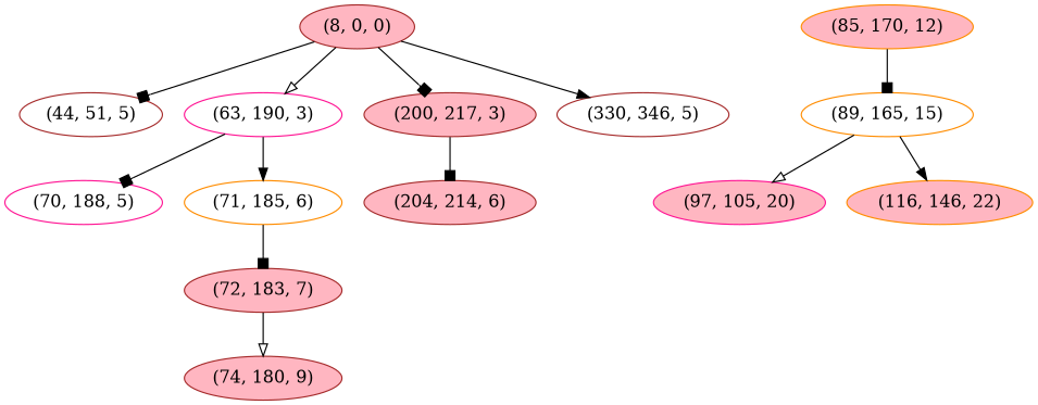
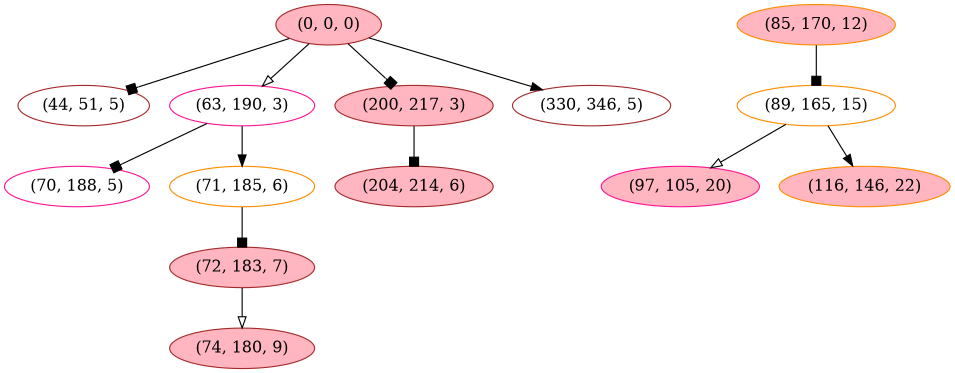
  digraph {
    node [color=brown fillcolor=lightpink style=filled]
    edge [arrowhead=box]
    "(44, 51, 5)" [fillcolor=white]
-   "(0, 0, 0)" [label="(8, 0, 0)"]
+   "(0, 0, 0)"
    "(63, 190, 3)" [color=deeppink fillcolor=white]
    "(200, 217, 3)"
    "(330, 346, 5)" [fillcolor=white]
    "(70, 188, 5)" [color=deeppink fillcolor=white]
    "(71, 185, 6)" [color=darkorange fillcolor=white]
    "(204, 214, 6)"
    "(72, 183, 7)"
    "(74, 180, 9)"
    "(85, 170, 12)" [color=darkorange]
    "(89, 165, 15)" [color=darkorange fillcolor=white]
    "(97, 105, 20)" [color=deeppink]
    "(116, 146, 22)" [color=darkorange]
    "(0, 0, 0)" -> "(44, 51, 5)"
    "(0, 0, 0)" -> "(63, 190, 3)" [arrowhead=onormal]
    "(0, 0, 0)" -> "(200, 217, 3)"
    "(0, 0, 0)" -> "(330, 346, 5)" [arrowhead=normal]
    "(63, 190, 3)" -> "(70, 188, 5)"
    "(63, 190, 3)" -> "(71, 185, 6)" [arrowhead=normal]
    "(200, 217, 3)" -> "(204, 214, 6)"
    "(71, 185, 6)" -> "(72, 183, 7)"
    "(72, 183, 7)" -> "(74, 180, 9)" [arrowhead=onormal]
    "(85, 170, 12)" -> "(89, 165, 15)"
    "(89, 165, 15)" -> "(97, 105, 20)" [arrowhead=onormal]
    "(89, 165, 15)" -> "(116, 146, 22)" [arrowhead=normal]
  }
